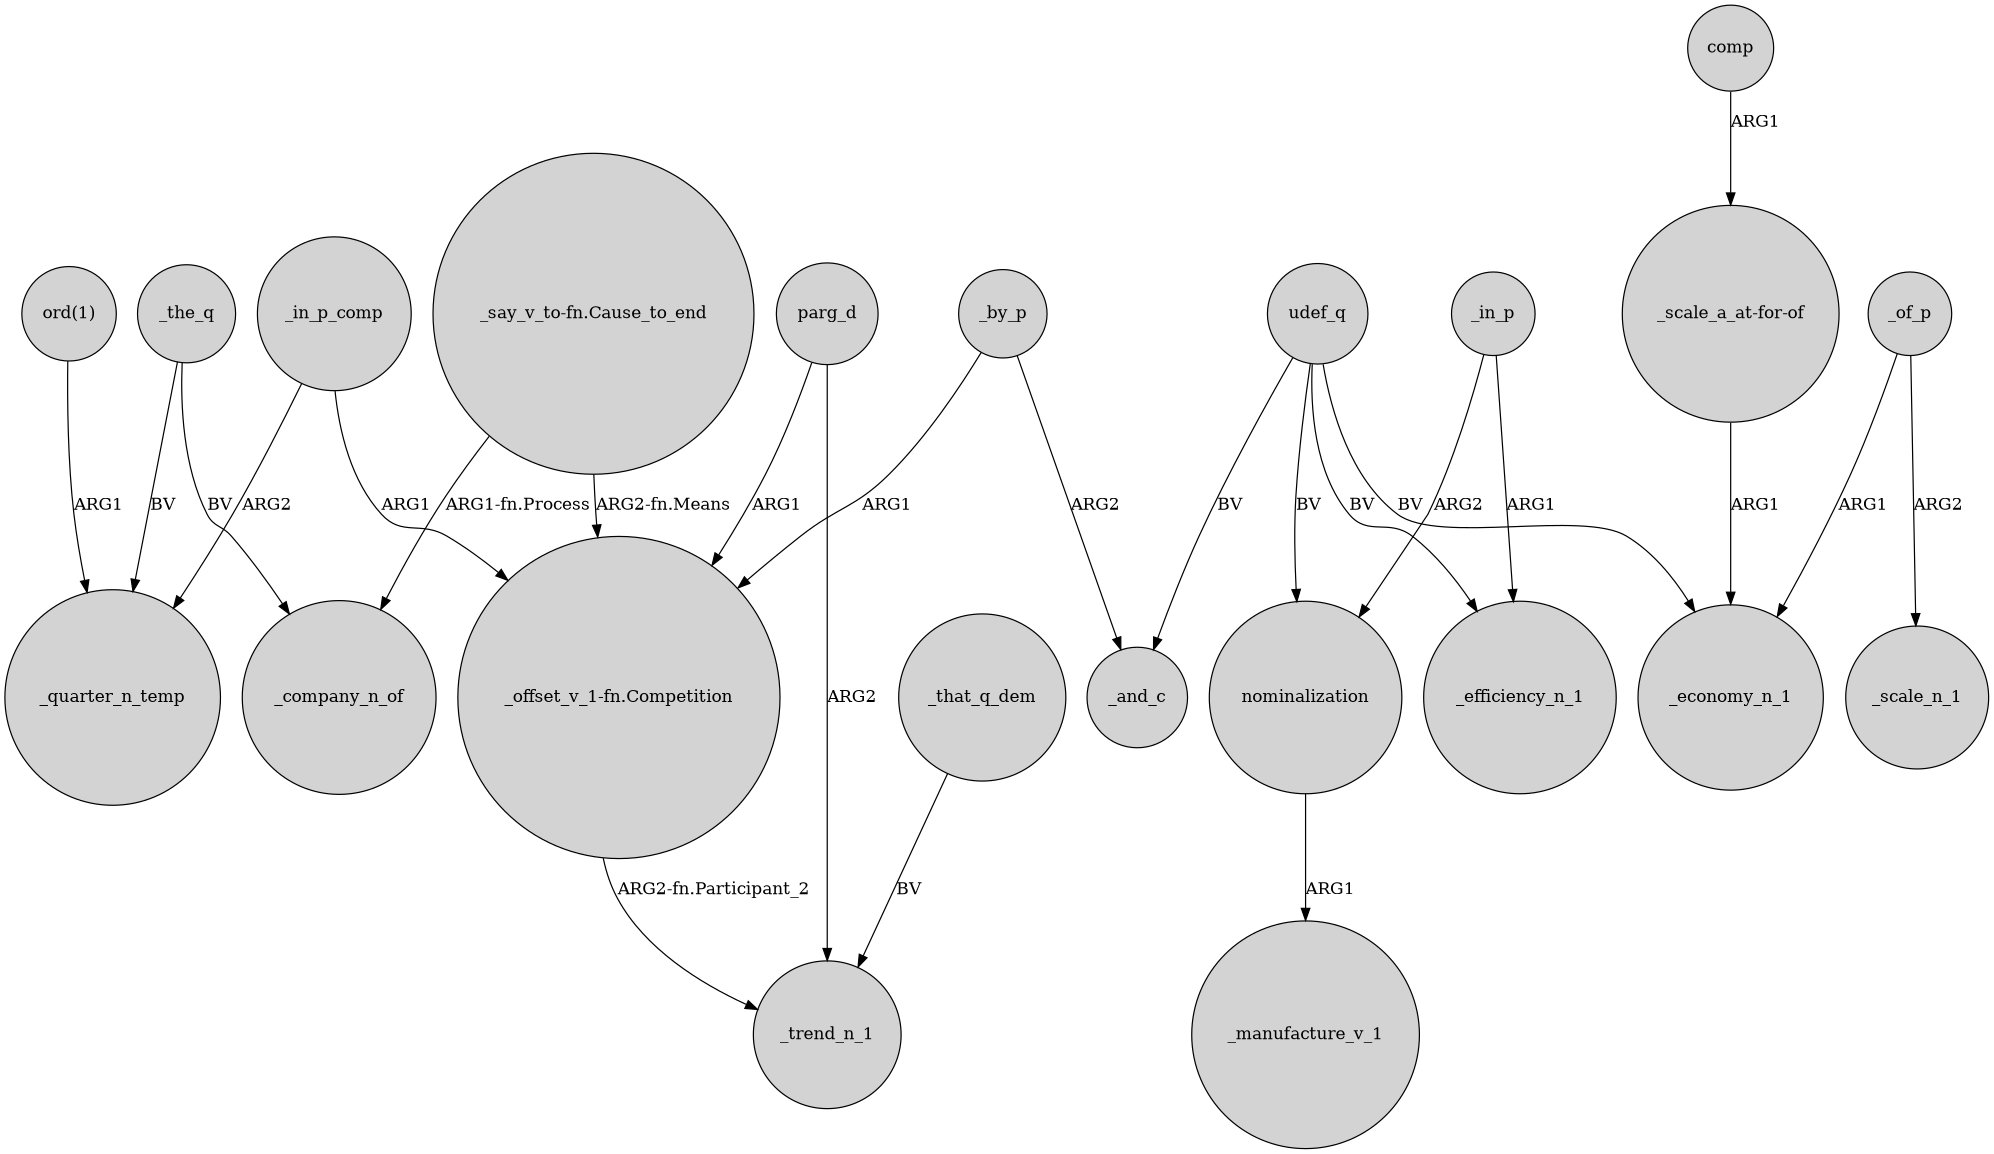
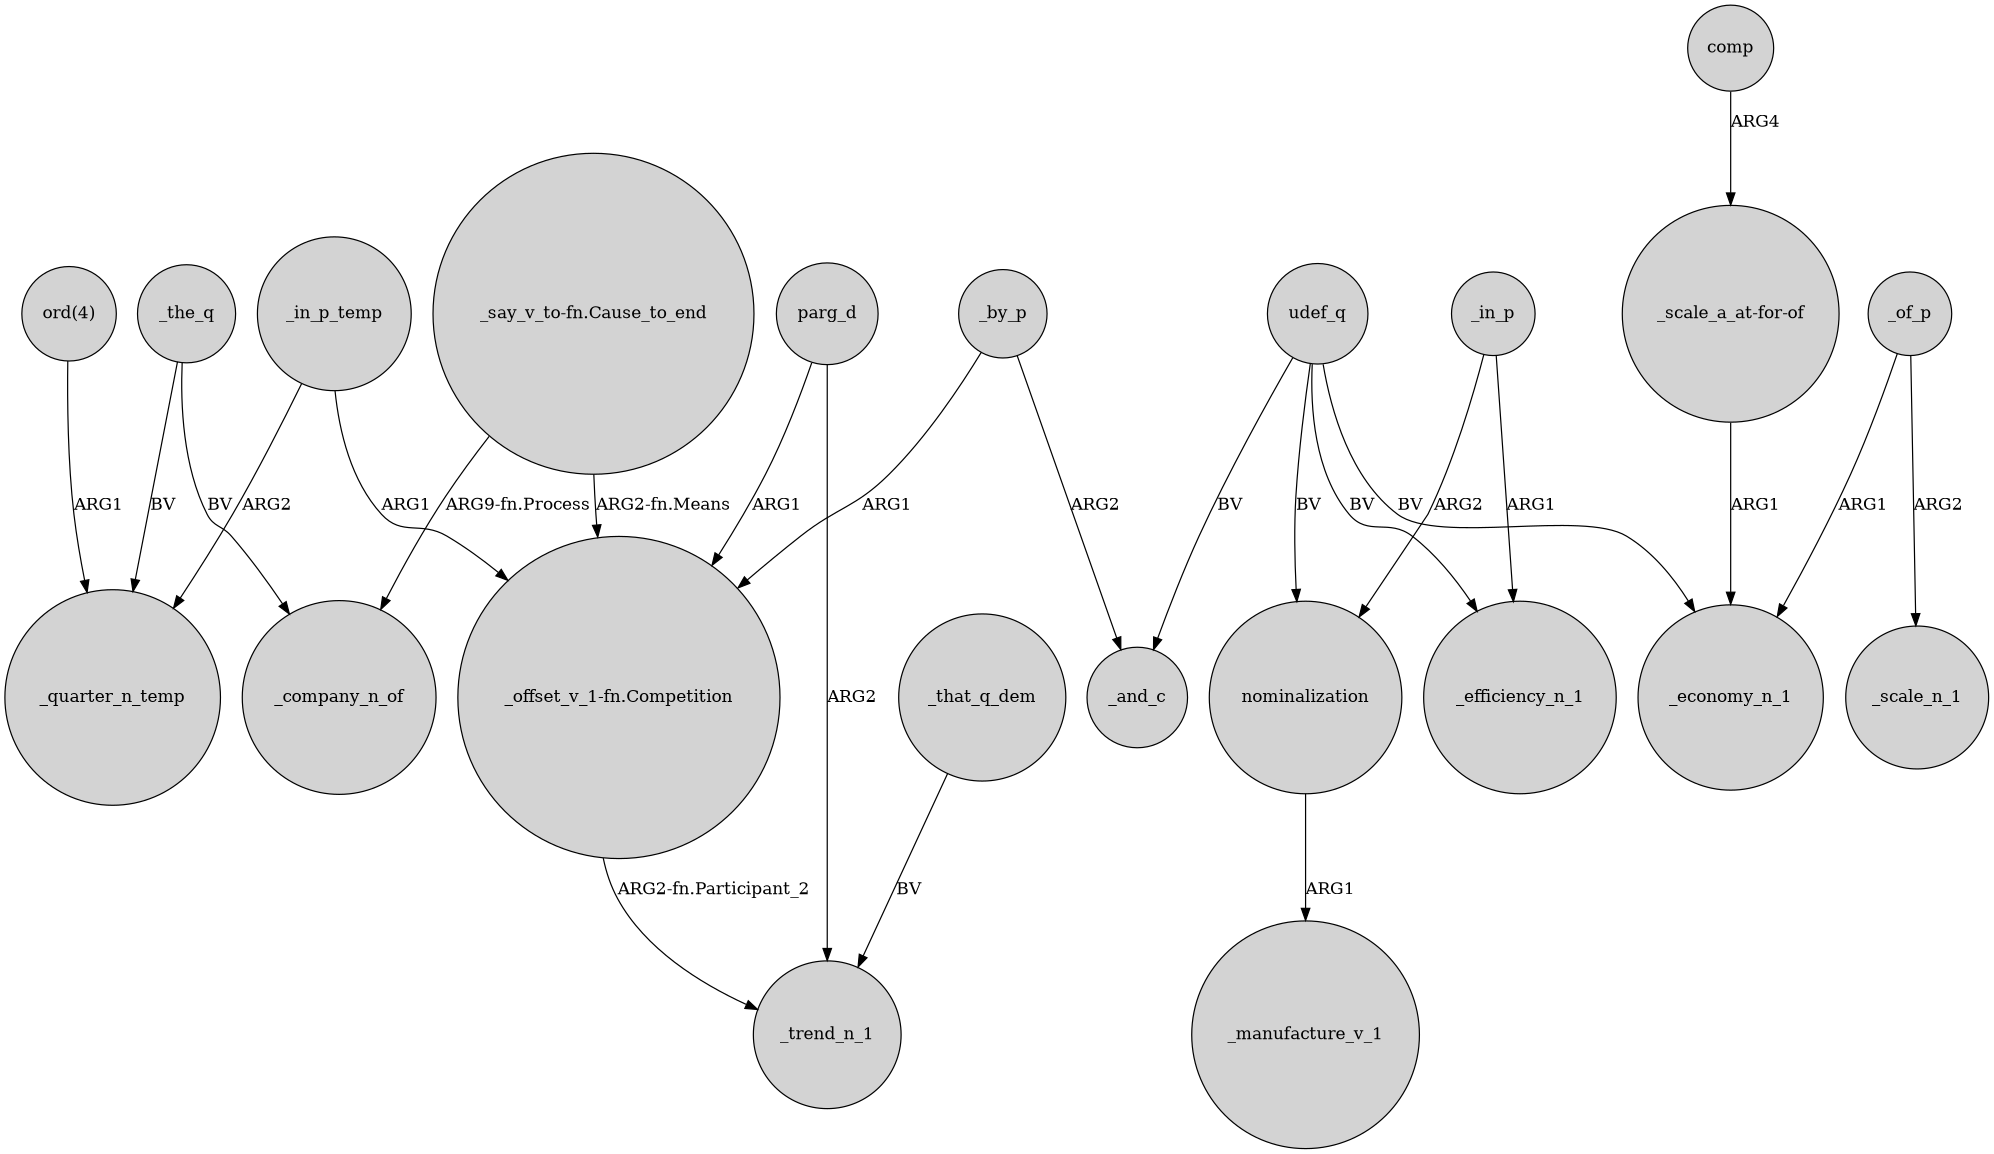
  digraph {
    node [shape=circle style=filled]
-   _in_p_temp [label=_in_p_comp]
+   _in_p_temp
    _quarter_n_temp
    "_offset_v_1-fn.Competition"
    _trend_n_1
    udef_q
    nominalization
    _and_c
    _economy_n_1
    _efficiency_n_1
    _manufacture_v_1
    _the_q
    _company_n_of
    _that_q_dem
    "_say_v_to-fn.Cause_to_end"
    _of_p
    _scale_n_1
    n17 [label="_scale_a_at-for-of"]
-   "ord(1)"
+   "ord(1)" [label="ord(4)"]
    parg_d
    _in_p
    _by_p
    comp
    _in_p_temp -> _quarter_n_temp [label=ARG2]
    _in_p_temp -> "_offset_v_1-fn.Competition" [label=ARG1]
    "_offset_v_1-fn.Competition" -> _trend_n_1 [label="ARG2-fn.Participant_2"]
    udef_q -> nominalization [label=BV]
    udef_q -> _and_c [label=BV]
    udef_q -> _economy_n_1 [label=BV]
    udef_q -> _efficiency_n_1 [label=BV]
    nominalization -> _manufacture_v_1 [label=ARG1]
    _the_q -> _quarter_n_temp [label=BV]
    _the_q -> _company_n_of [label=BV]
    _that_q_dem -> _trend_n_1 [label=BV]
    "_say_v_to-fn.Cause_to_end" -> "_offset_v_1-fn.Competition" [label="ARG2-fn.Means"]
-   "_say_v_to-fn.Cause_to_end" -> _company_n_of [label="ARG1-fn.Process"]
+   "_say_v_to-fn.Cause_to_end" -> _company_n_of [label="ARG9-fn.Process"]
    _of_p -> _economy_n_1 [label=ARG1]
    _of_p -> _scale_n_1 [label=ARG2]
    n17 -> _economy_n_1 [label=ARG1]
    "ord(1)" -> _quarter_n_temp [label=ARG1]
    parg_d -> "_offset_v_1-fn.Competition" [label=ARG1]
    parg_d -> _trend_n_1 [label=ARG2]
    _in_p -> nominalization [label=ARG2]
    _in_p -> _efficiency_n_1 [label=ARG1]
    _by_p -> "_offset_v_1-fn.Competition" [label=ARG1]
    _by_p -> _and_c [label=ARG2]
-   comp -> n17 [label=ARG1]
+   comp -> n17 [label=ARG4]
  }
